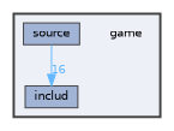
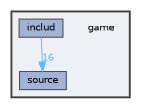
  digraph {
    compound=true
    node [fontname=Helvetica fontsize=10 shape=box color=grey25 fillcolor="#a2b4d6" style=filled]
    n1 [height=0.2 label=game shape=plaintext width=0.4 color="" fillcolor="" style=""]
    n2 [height=0.2 label=includ width=0.4]
    n3 [height=0.2 label=source width=0.4]
    subgraph cluster_1 {
      bgcolor="#edf0f7"
      fontname=Helvetica
      fontsize=10
      pencolor=grey25
      style="filled,bold"
      n1
      n2
      n3
    }
-   n3 -> n2 [color=steelblue1 fontcolor=steelblue1 fontname=Helvetica fontsize=10 headlabel=16 labeldistance=1.5 labelfontname=Helvetica labelfontsize=10]
+   n2 -> n3 [color=steelblue1 fontcolor=steelblue1 fontname=Helvetica fontsize=10 headlabel=16 labeldistance=1.5 labelfontname=Helvetica labelfontsize=10]
  }
